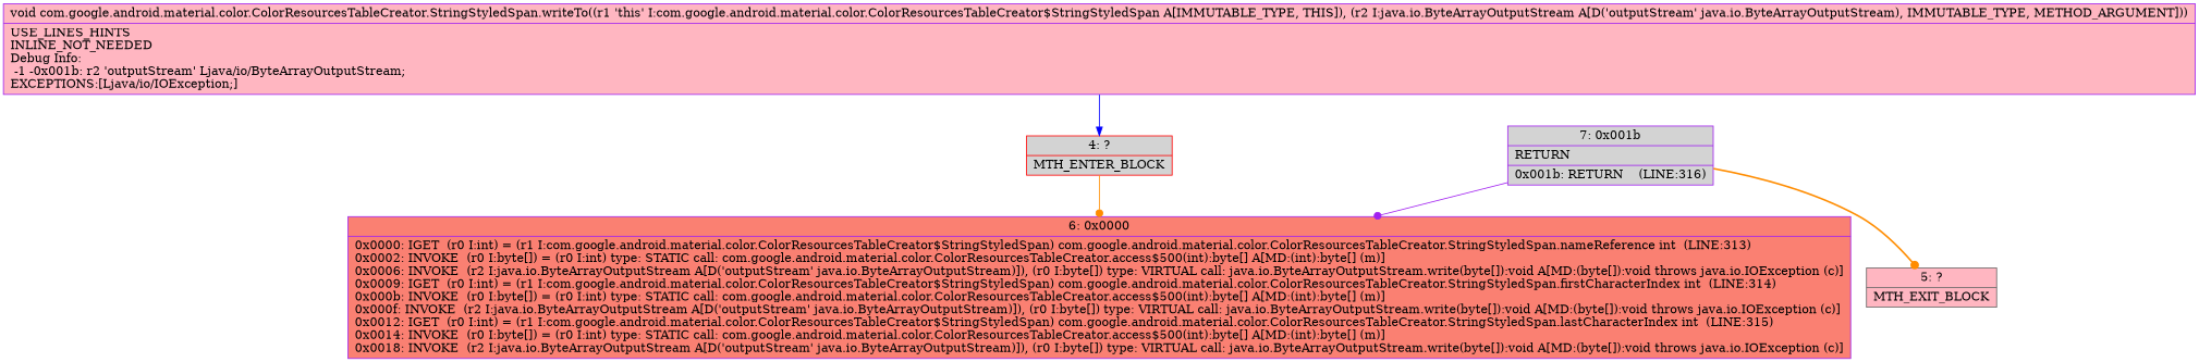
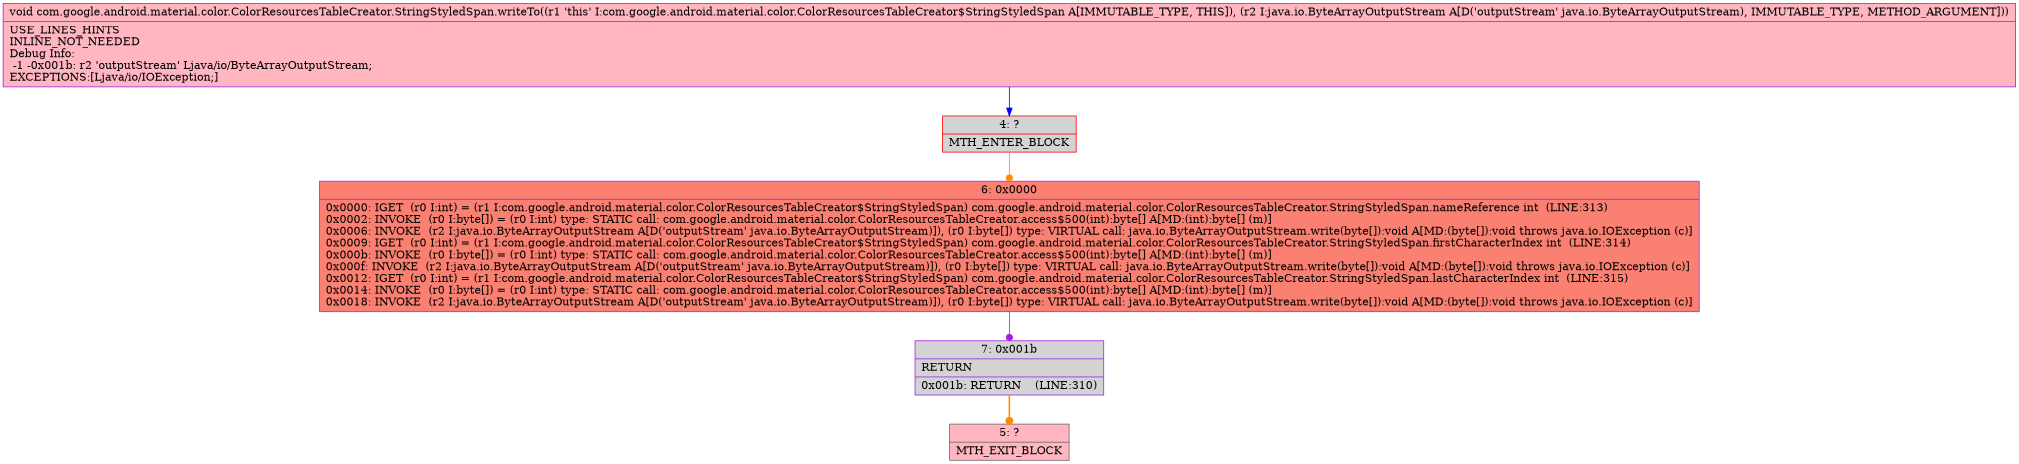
  digraph {
    node [color=purple fillcolor=lightgrey shape=record style=filled]
    edge [arrowhead=dot color=darkorange style=solid]
    n1 [color=red label="{4\:\ ?|MTH_ENTER_BLOCK\l}"]
    n2 [fillcolor=salmon label="{6\:\ 0x0000|0x0000: IGET  (r0 I:int) = (r1 I:com.google.android.material.color.ColorResourcesTableCreator$StringStyledSpan) com.google.android.material.color.ColorResourcesTableCreator.StringStyledSpan.nameReference int  (LINE:313)\l0x0002: INVOKE  (r0 I:byte[]) = (r0 I:int) type: STATIC call: com.google.android.material.color.ColorResourcesTableCreator.access$500(int):byte[] A[MD:(int):byte[] (m)]\l0x0006: INVOKE  (r2 I:java.io.ByteArrayOutputStream A[D('outputStream' java.io.ByteArrayOutputStream)]), (r0 I:byte[]) type: VIRTUAL call: java.io.ByteArrayOutputStream.write(byte[]):void A[MD:(byte[]):void throws java.io.IOException (c)]\l0x0009: IGET  (r0 I:int) = (r1 I:com.google.android.material.color.ColorResourcesTableCreator$StringStyledSpan) com.google.android.material.color.ColorResourcesTableCreator.StringStyledSpan.firstCharacterIndex int  (LINE:314)\l0x000b: INVOKE  (r0 I:byte[]) = (r0 I:int) type: STATIC call: com.google.android.material.color.ColorResourcesTableCreator.access$500(int):byte[] A[MD:(int):byte[] (m)]\l0x000f: INVOKE  (r2 I:java.io.ByteArrayOutputStream A[D('outputStream' java.io.ByteArrayOutputStream)]), (r0 I:byte[]) type: VIRTUAL call: java.io.ByteArrayOutputStream.write(byte[]):void A[MD:(byte[]):void throws java.io.IOException (c)]\l0x0012: IGET  (r0 I:int) = (r1 I:com.google.android.material.color.ColorResourcesTableCreator$StringStyledSpan) com.google.android.material.color.ColorResourcesTableCreator.StringStyledSpan.lastCharacterIndex int  (LINE:315)\l0x0014: INVOKE  (r0 I:byte[]) = (r0 I:int) type: STATIC call: com.google.android.material.color.ColorResourcesTableCreator.access$500(int):byte[] A[MD:(int):byte[] (m)]\l0x0018: INVOKE  (r2 I:java.io.ByteArrayOutputStream A[D('outputStream' java.io.ByteArrayOutputStream)]), (r0 I:byte[]) type: VIRTUAL call: java.io.ByteArrayOutputStream.write(byte[]):void A[MD:(byte[]):void throws java.io.IOException (c)]\l}"]
-   n3 [label="{7\:\ 0x001b|RETURN\l|0x001b: RETURN    (LINE:316)\l}"]
+   n3 [label="{7\:\ 0x001b|RETURN\l|0x001b: RETURN    (LINE:310)\l}"]
    n4 [color=gray40 fillcolor=lightpink label="{5\:\ ?|MTH_EXIT_BLOCK\l}"]
    n5 [fillcolor=lightpink label="{void com.google.android.material.color.ColorResourcesTableCreator.StringStyledSpan.writeTo((r1 'this' I:com.google.android.material.color.ColorResourcesTableCreator$StringStyledSpan A[IMMUTABLE_TYPE, THIS]), (r2 I:java.io.ByteArrayOutputStream A[D('outputStream' java.io.ByteArrayOutputStream), IMMUTABLE_TYPE, METHOD_ARGUMENT]))  | USE_LINES_HINTS\lINLINE_NOT_NEEDED\lDebug Info:\l  \-1 \-0x001b: r2 'outputStream' Ljava\/io\/ByteArrayOutputStream;\lEXCEPTIONS:[Ljava\/io\/IOException;]\l}"]
    n1 -> n2
-   n3 -> n2 [color=purple]
+   n2 -> n3 [color=purple]
    n3 -> n4 [style=bold]
    n5 -> n1 [arrowhead=normal color=blue]
  }
